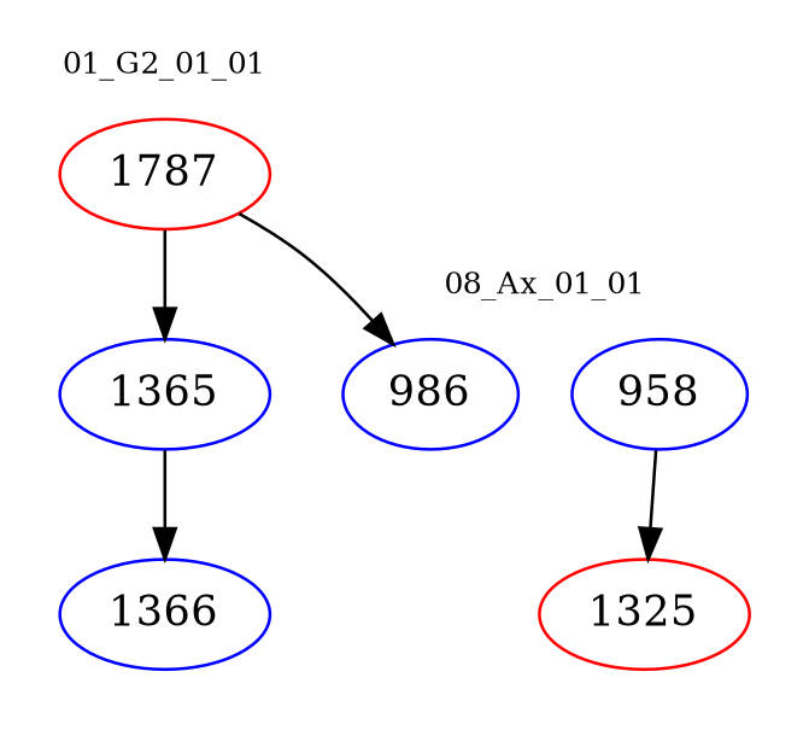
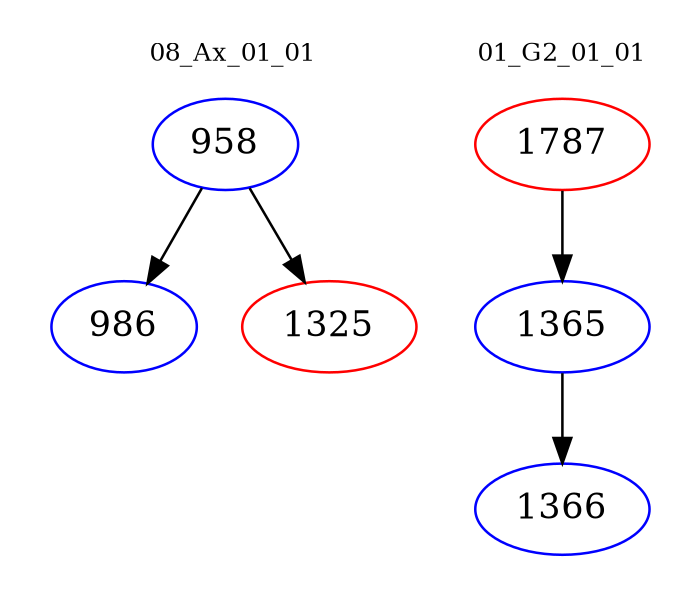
  digraph {
    node [color=blue]
    edge [color=black]
    n1 [label=958]
    n2 [label=986]
    n3 [color=red label=1325]
    n4 [label=1365]
    n5 [label=1366]
    n6 [color=red label=1787]
    subgraph cluster_1 {
      color=white
      fontsize=10
      label="08_Ax_01_01"
      n1
      n2
      n3
    }
    subgraph cluster_2 {
      color=white
      fontsize=10
      label="01_G2_01_01"
      n4
      n5
      n6
    }
-   n6 -> n2
+   n1 -> n2
    n1 -> n3
    n4 -> n5
    n6 -> n4
  }
